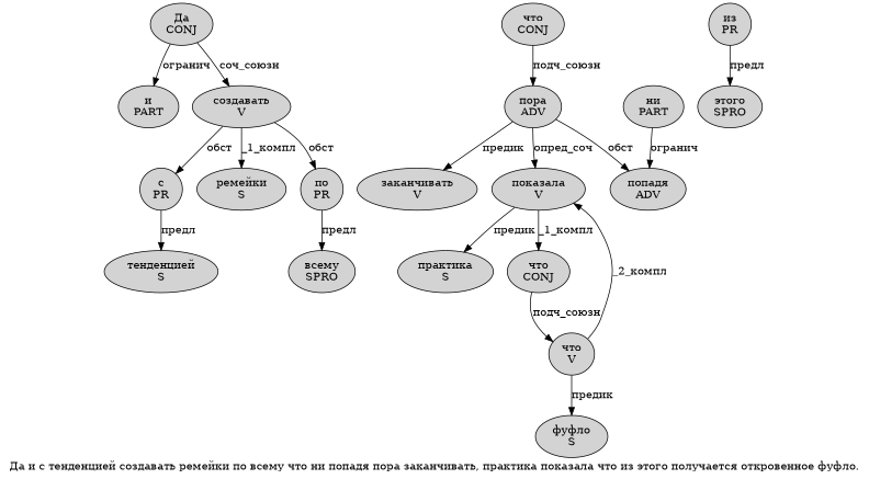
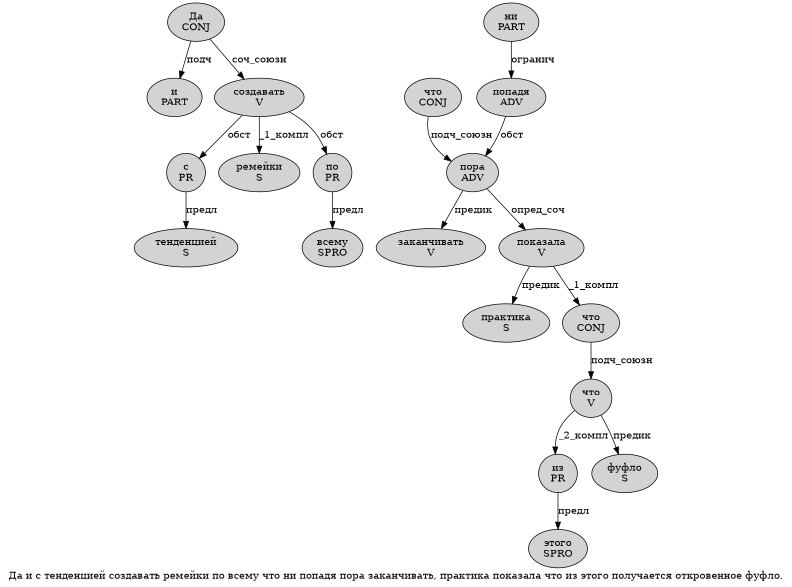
  digraph {
    label="Да и с тенденцией создавать ремейки по всему что ни попадя пора заканчивать, практика показала что из этого получается откровенное фуфло."
    node [fillcolor=lightgray penwidth=1 shape=ellipse style=filled]
    n1 [label="Да\nCONJ"]
    n2 [label="и\nPART"]
    n3 [label="создавать\nV"]
    n4 [label="с\nPR"]
    n5 [label="ремейки\nS"]
    n6 [label="по\nPR"]
    n7 [label="тенденцией\nS"]
    n8 [label="всему\nSPRO"]
    n9 [label="что\nCONJ"]
    n10 [label="пора\nADV"]
    n11 [label="попадя\nADV"]
    n12 [label="заканчивать\nV"]
    n13 [label="показала\nV"]
    n14 [label="ни\nPART"]
    n15 [label="практика\nS"]
    n16 [label="что\nCONJ"]
    n17 [label="что\nV"]
    n18 [label="из\nPR"]
    n19 [label="фуфло\nS"]
    n20 [label="этого\nSPRO"]
-   n1 -> n2 [label="огранич"]
+   n1 -> n2 [label="подч"]
    n1 -> n3 [label="соч_союзн"]
    n3 -> n4 [label="обст"]
    n3 -> n5 [label="_1_компл"]
    n3 -> n6 [label="обст"]
    n4 -> n7 [label="предл"]
    n6 -> n8 [label="предл"]
    n9 -> n10 [label="подч_союзн"]
-   n10 -> n11 [label="обст"]
+   n11 -> n10 [label="обст"]
    n10 -> n12 [label="предик"]
    n10 -> n13 [label="опред_соч"]
    n13 -> n15 [label="предик"]
    n13 -> n16 [label="_1_компл"]
    n14 -> n11 [label="огранич"]
    n16 -> n17 [label="подч_союзн"]
-   n17 -> n13 [label="_2_компл"]
+   n17 -> n18 [label="_2_компл"]
    n17 -> n19 [label="предик"]
    n18 -> n20 [label="предл"]
  }
